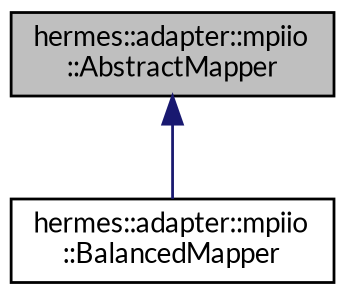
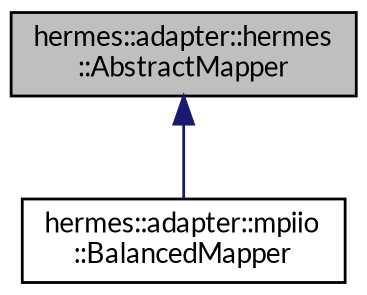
  digraph {
    fontname=Lato
    node [color=black fontname=Lato fontsize=10 shape=record style=filled]
-   n1 [fillcolor=grey75 fontcolor=black height=0.2 label="hermes::adapter::mpiio\l::AbstractMapper" width=0.4]
+   n1 [fillcolor=grey75 fontcolor=black height=0.2 label="hermes::adapter::hermes\l::AbstractMapper" width=0.4]
    n2 [fillcolor=white height=0.2 label="hermes::adapter::mpiio\l::BalancedMapper" width=0.4]
    n1 -> n2 [color=midnightblue dir=back fontname=Lato fontsize=10 labelfontname=Helvetica labelfontsize=10 style=solid]
  }
